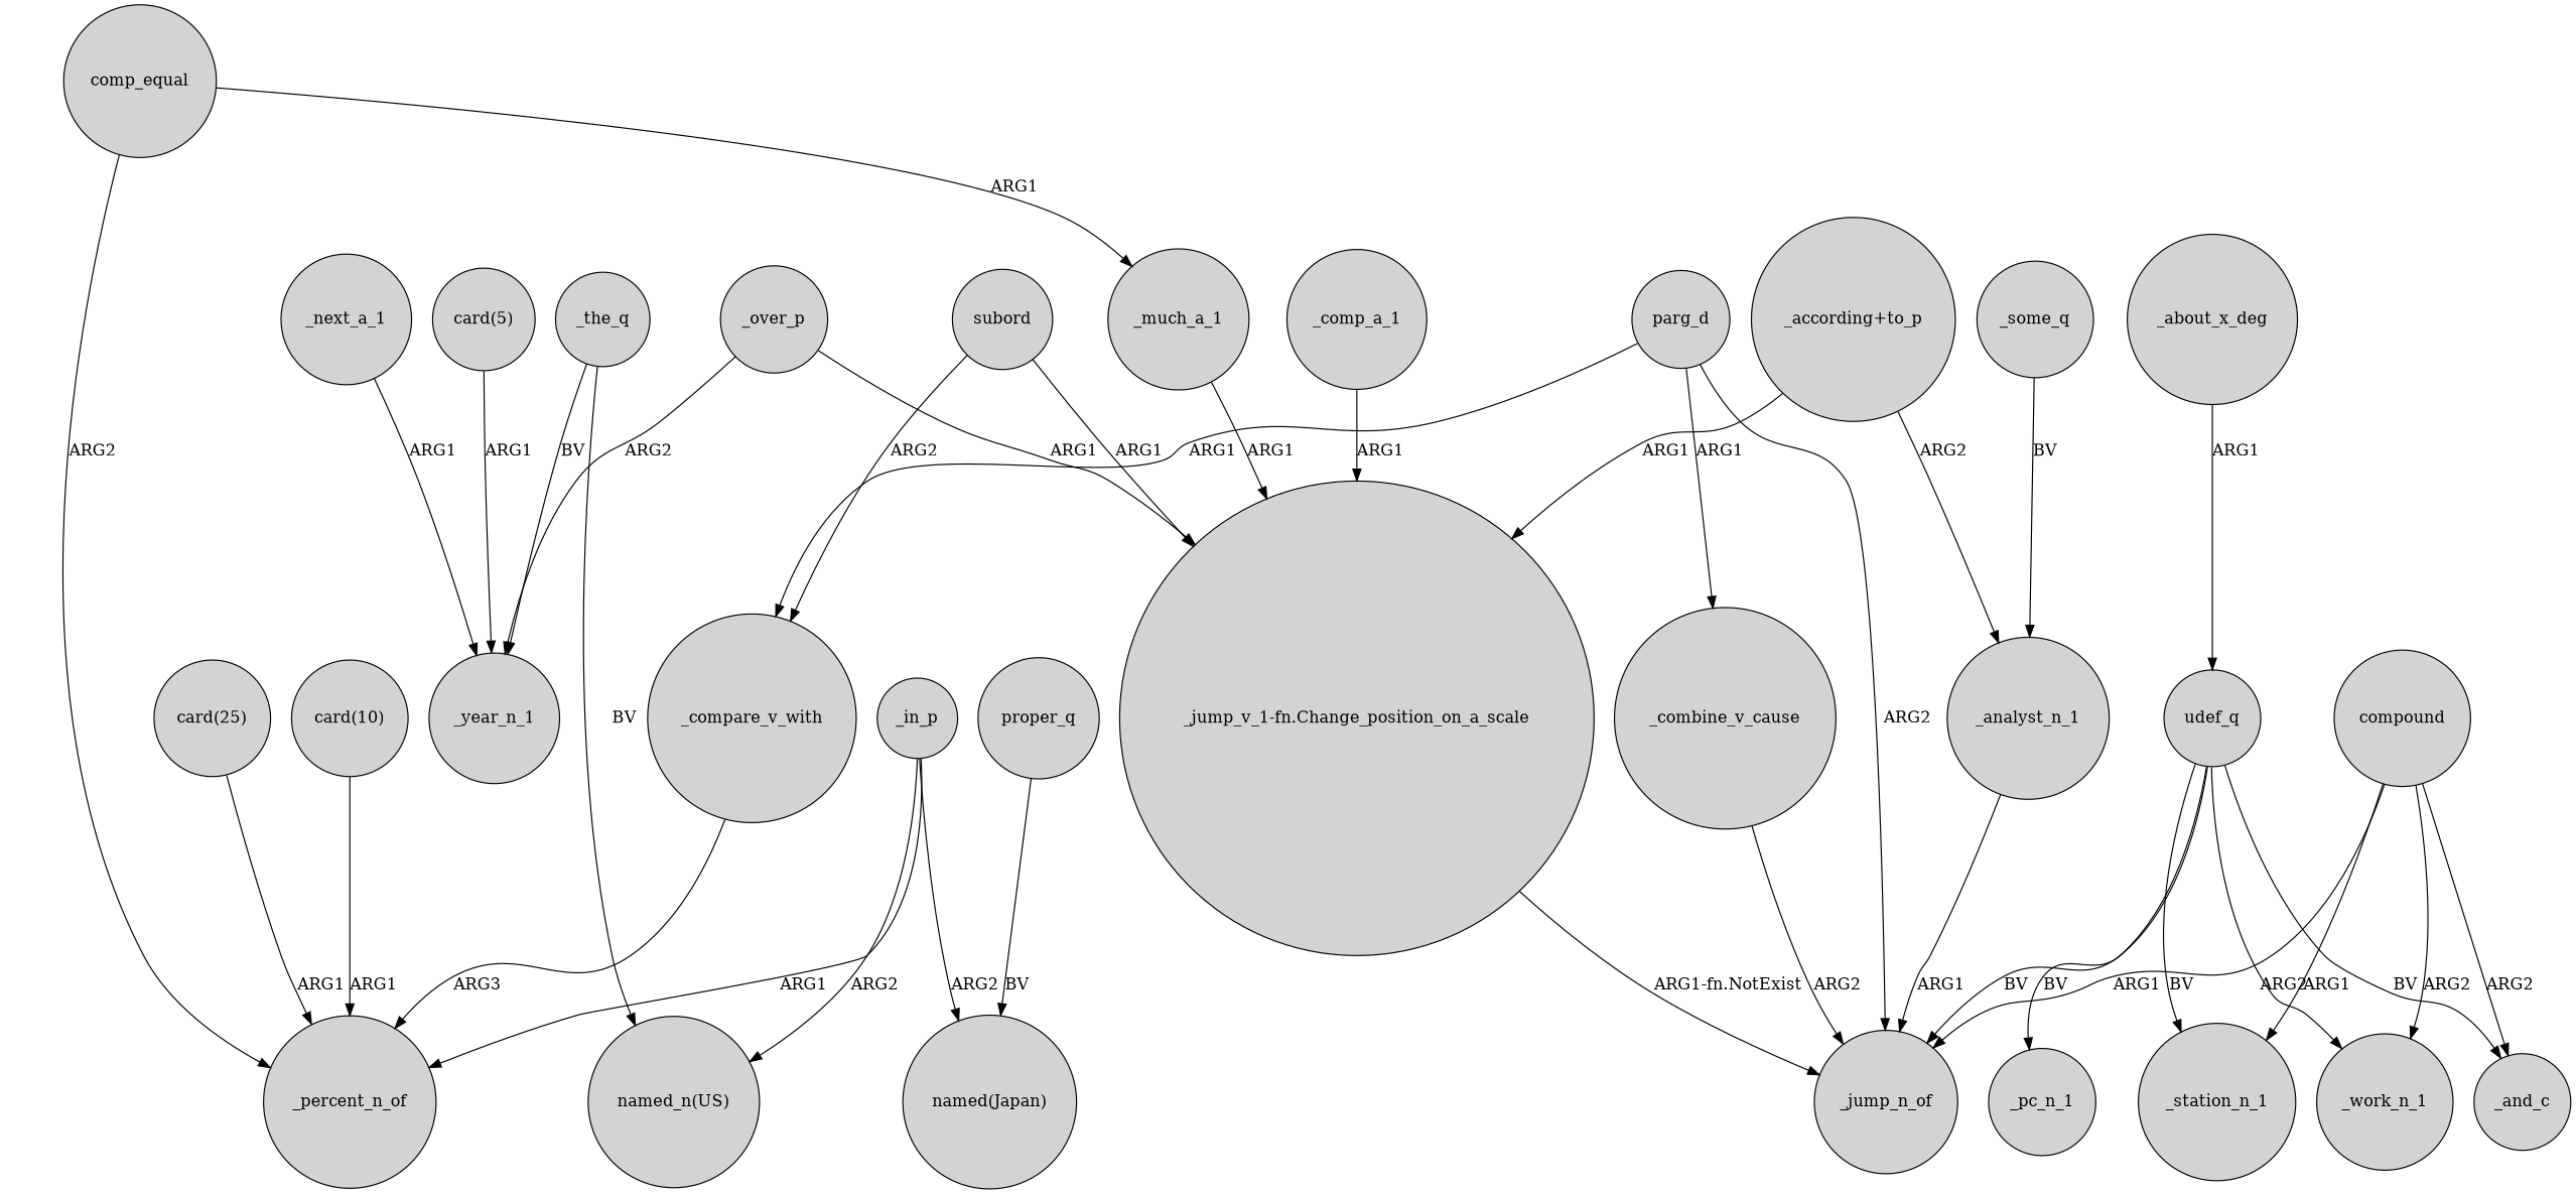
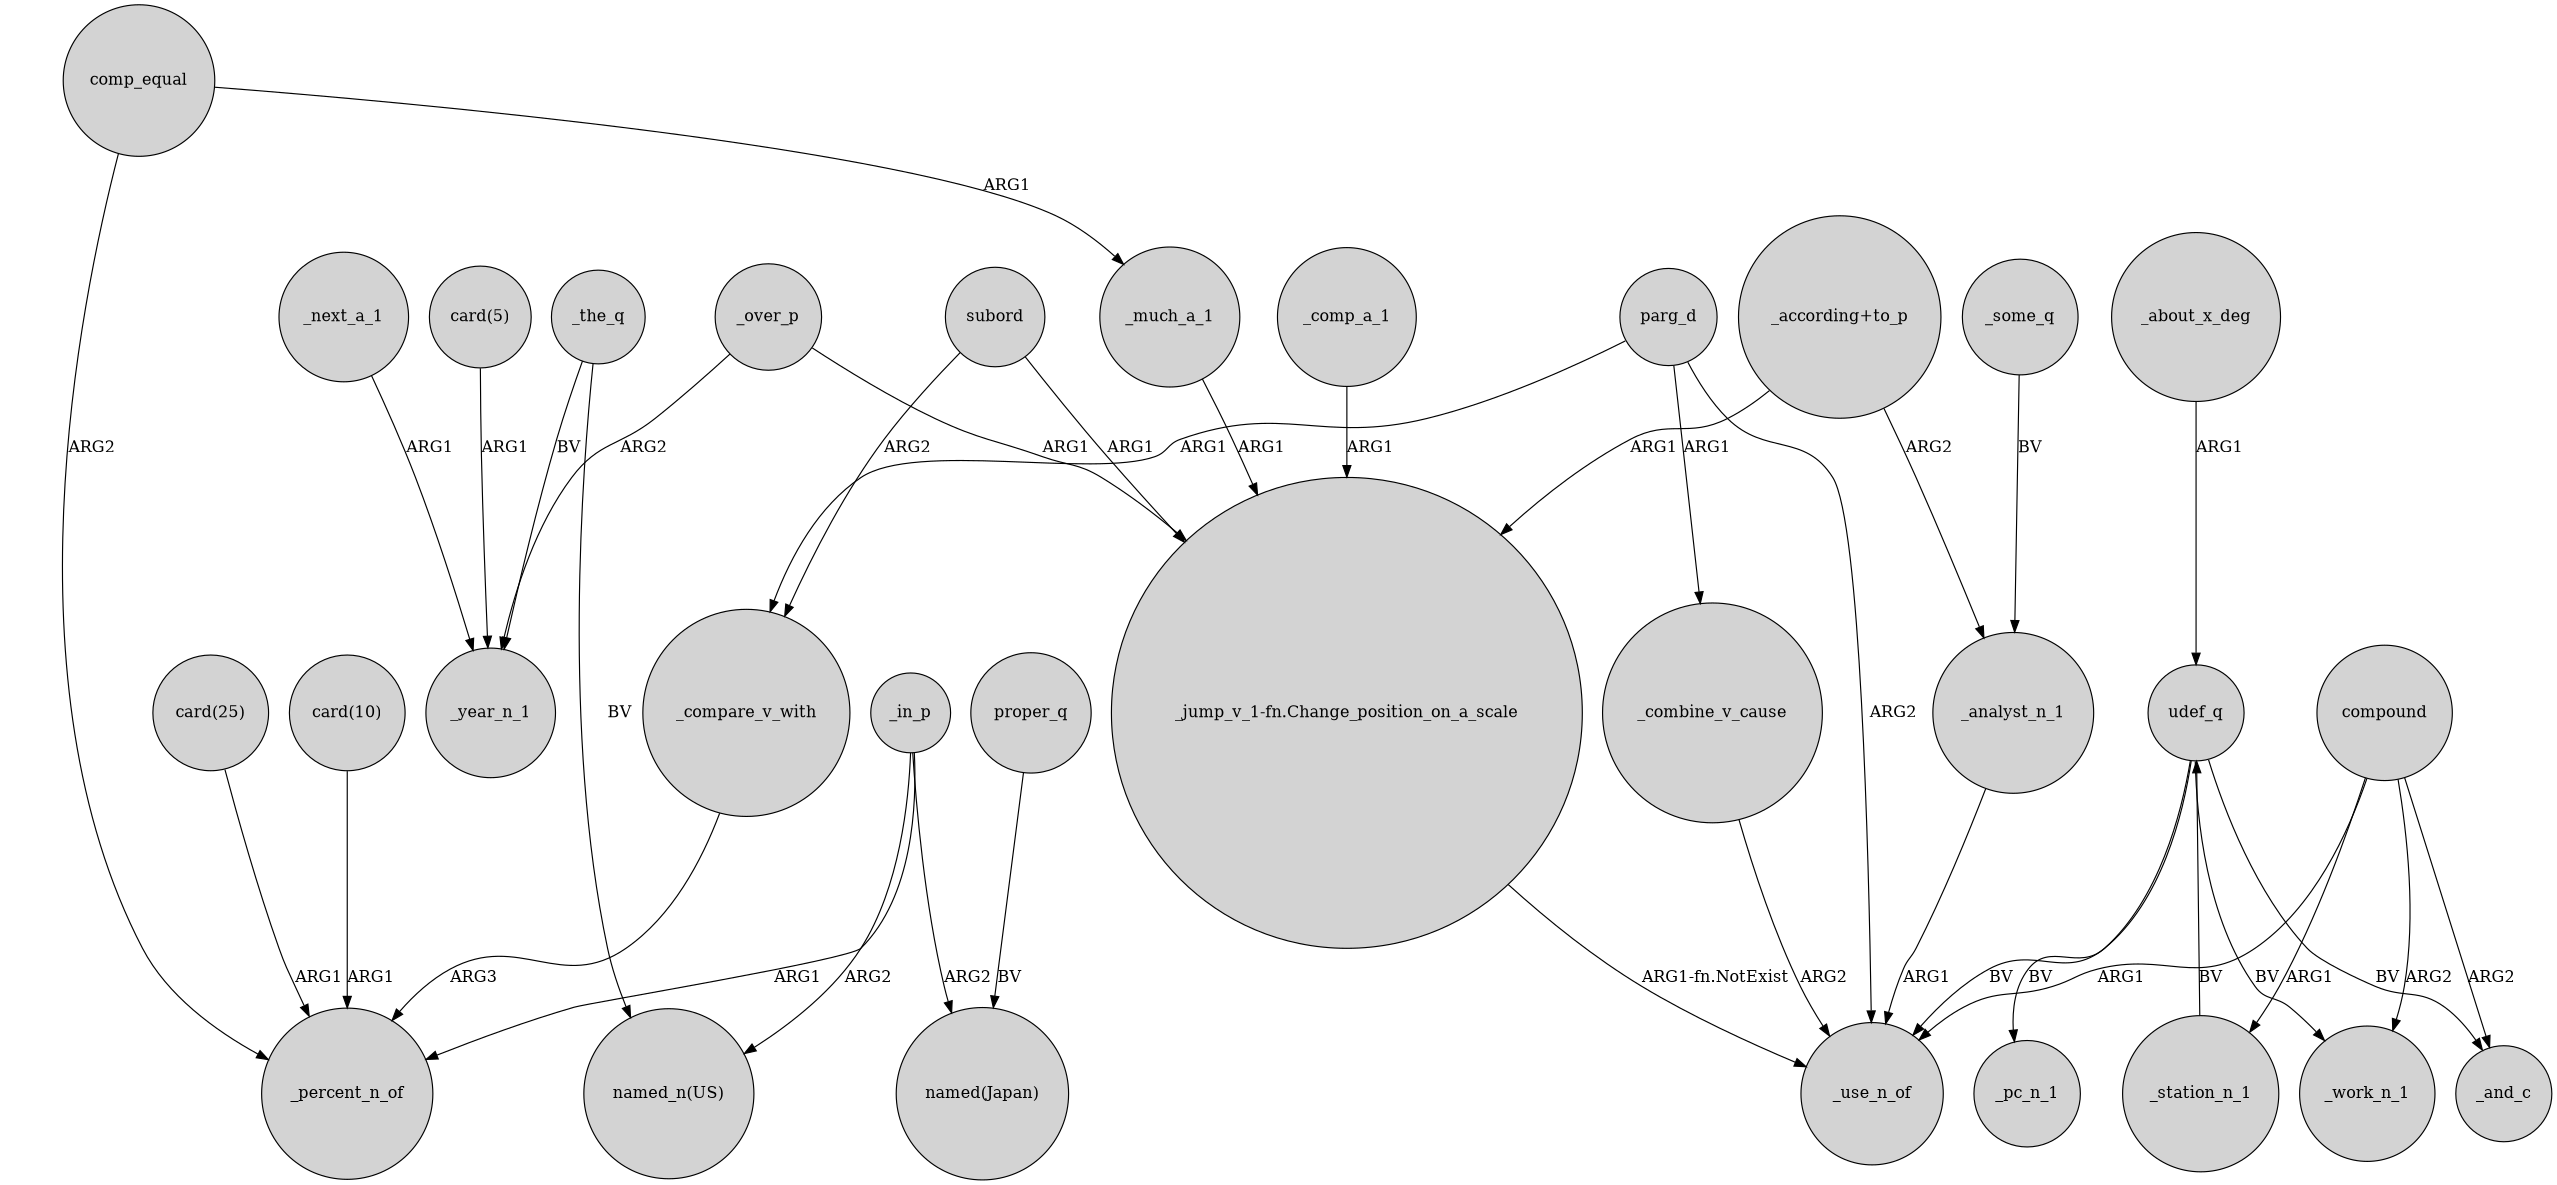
  digraph {
    node [shape=circle style=filled]
    _compare_v_with
    _percent_n_of
    "_according+to_p"
    "_jump_v_1-fn.Change_position_on_a_scale"
    _analyst_n_1
-   _use_n_of [label=_jump_n_of]
+   _use_n_of
    subord
    _over_p
    _year_n_1
    "card(5)"
    "card(25)"
    _in_p
    "named_n(US)"
    "named(Japan)"
    udef_q
    _pc_n_1
    _work_n_1
    _and_c
    _station_n_1
    comp_equal
    _much_a_1
    compound
    parg_d
    _combine_v_cause
    _about_x_deg
    proper_q
    n27 [label=_comp_a_1]
    _the_q
    "card(10)"
    _some_q
    _next_a_1
    _compare_v_with -> _percent_n_of [label=ARG3]
    "_according+to_p" -> "_jump_v_1-fn.Change_position_on_a_scale" [label=ARG1]
    "_according+to_p" -> _analyst_n_1 [label=ARG2]
    "_jump_v_1-fn.Change_position_on_a_scale" -> _use_n_of [label="ARG1-fn.NotExist"]
    _analyst_n_1 -> _use_n_of [label=ARG1]
    subord -> _compare_v_with [label=ARG2]
    subord -> "_jump_v_1-fn.Change_position_on_a_scale" [label=ARG1]
    _over_p -> "_jump_v_1-fn.Change_position_on_a_scale" [label=ARG1]
    _over_p -> _year_n_1 [label=ARG2]
    "card(5)" -> _year_n_1 [label=ARG1]
    "card(25)" -> _percent_n_of [label=ARG1]
    _in_p -> _percent_n_of [label=ARG1]
    _in_p -> "named_n(US)" [label=ARG2]
    _in_p -> "named(Japan)" [label=ARG2]
    udef_q -> _use_n_of [label=BV]
    udef_q -> _pc_n_1 [label=BV]
-   udef_q -> _work_n_1 [label=ARG2]
+   udef_q -> _work_n_1 [label=BV]
    udef_q -> _and_c [label=BV]
-   udef_q -> _station_n_1 [label=BV]
+   _station_n_1 -> udef_q [label=BV]
    comp_equal -> _percent_n_of [label=ARG2]
    comp_equal -> _much_a_1 [label=ARG1]
    _much_a_1 -> "_jump_v_1-fn.Change_position_on_a_scale" [label=ARG1]
    compound -> _use_n_of [label=ARG1]
    compound -> _work_n_1 [label=ARG2]
    compound -> _and_c [label=ARG2]
    compound -> _station_n_1 [label=ARG1]
    parg_d -> _compare_v_with [label=ARG1]
    parg_d -> _use_n_of [label=ARG2]
    parg_d -> _combine_v_cause [label=ARG1]
    _combine_v_cause -> _use_n_of [label=ARG2]
    _about_x_deg -> udef_q [label=ARG1]
    proper_q -> "named(Japan)" [label=BV]
    n27 -> "_jump_v_1-fn.Change_position_on_a_scale" [label=ARG1]
    _the_q -> _year_n_1 [label=BV]
    _the_q -> "named_n(US)" [label=BV]
    "card(10)" -> _percent_n_of [label=ARG1]
    _some_q -> _analyst_n_1 [label=BV]
    _next_a_1 -> _year_n_1 [label=ARG1]
  }
